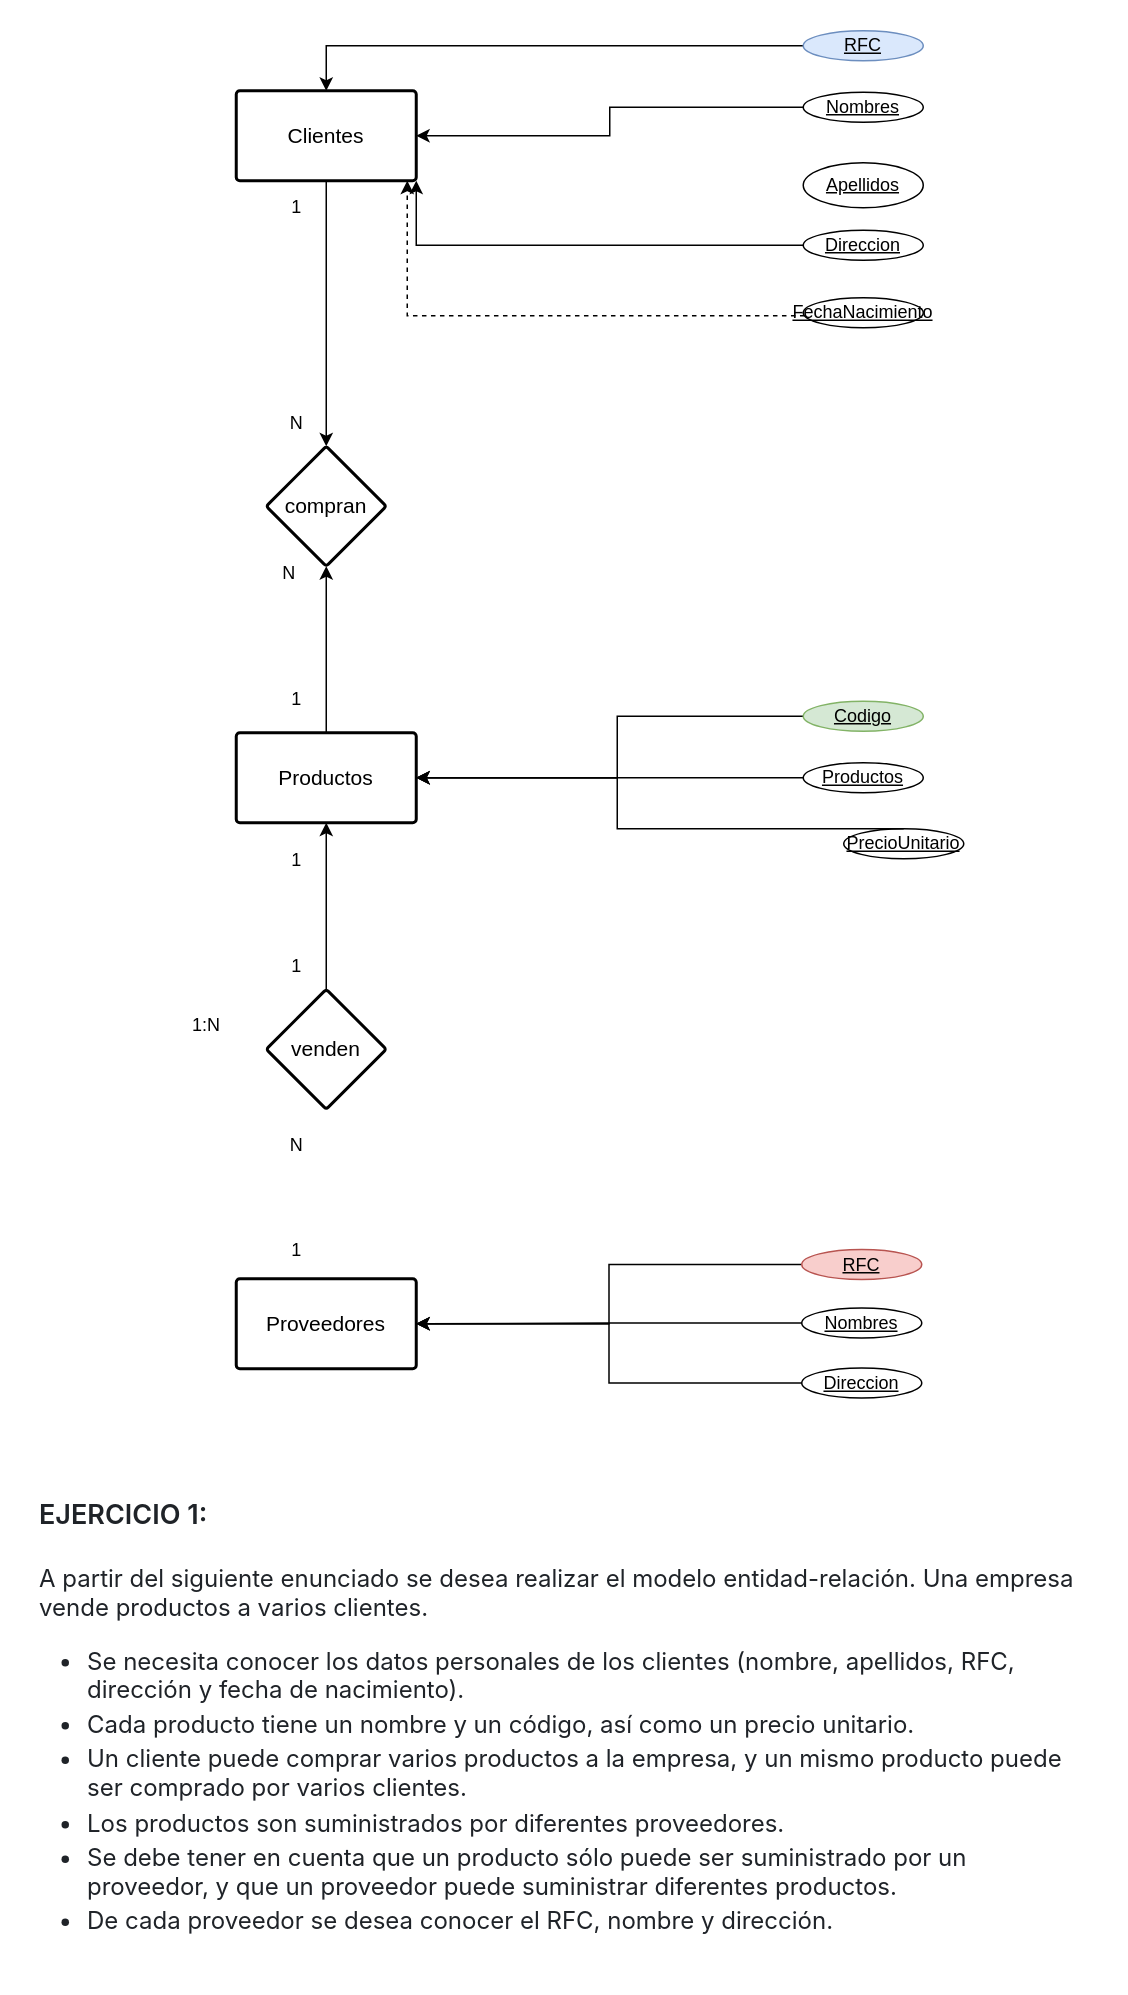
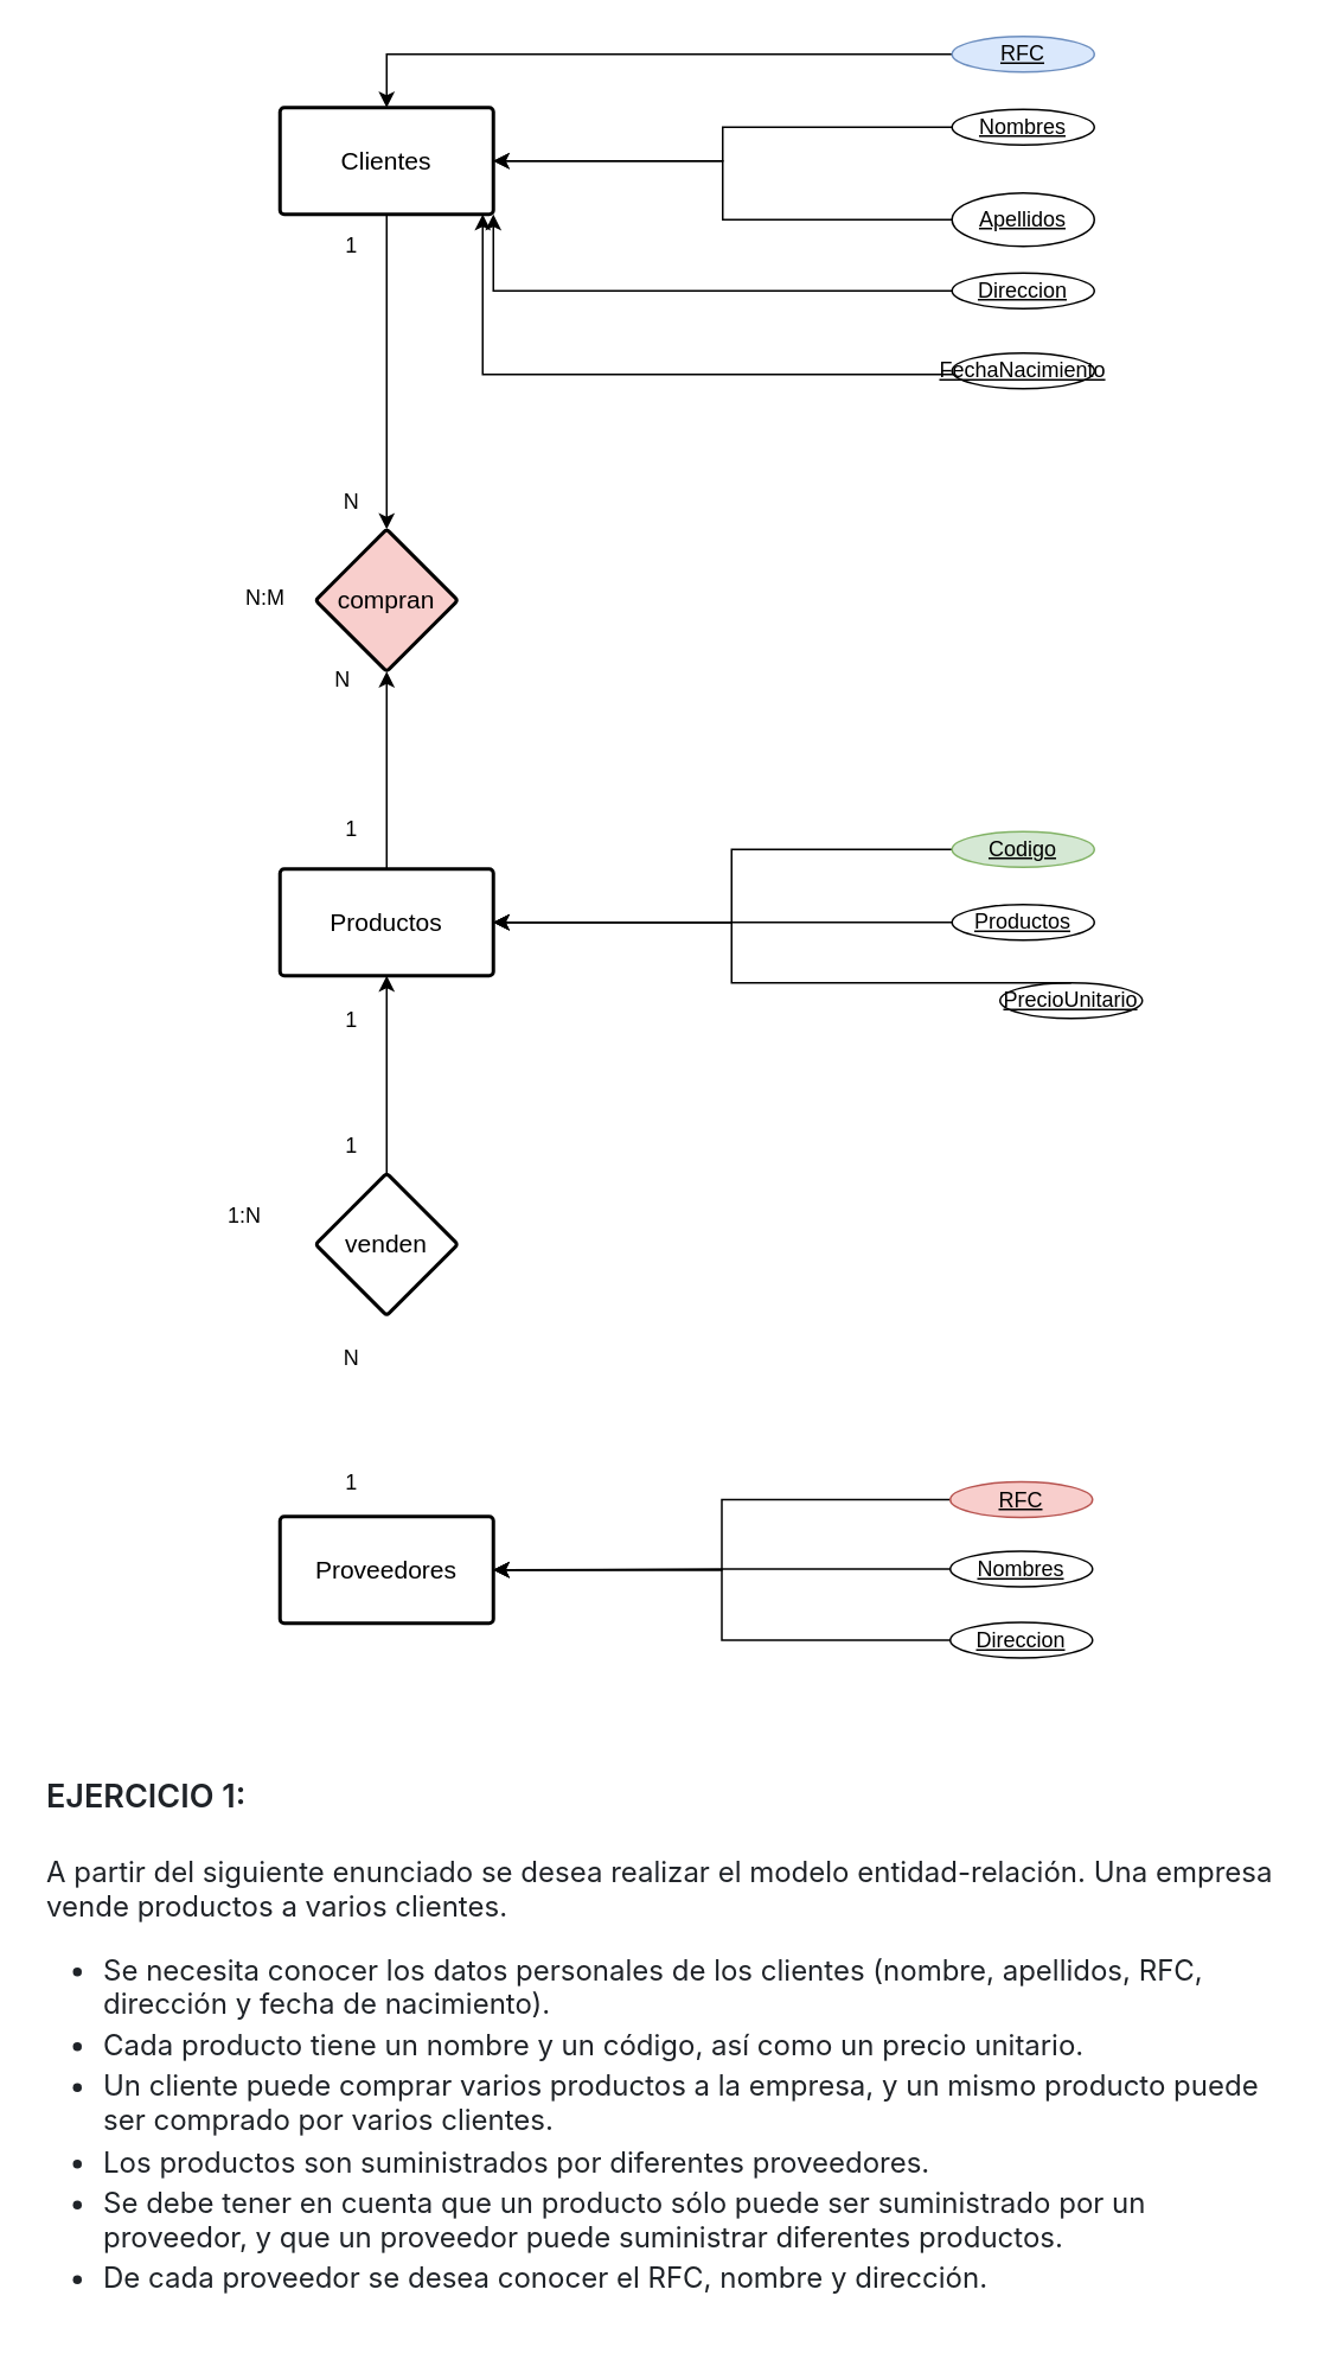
  <mxCell id="0" />
  <mxCell id="1" parent="0" />
  <mxCell id="2" value="" style="edgeStyle=orthogonalEdgeStyle;rounded=0;orthogonalLoop=1;jettySize=auto;html=1;" parent="1" source="3" target="11" edge="1"><mxGeometry relative="1" as="geometry" /></mxCell>
  <mxCell id="3" value="RFC" style="ellipse;whiteSpace=wrap;html=1;align=center;fontStyle=4;fillColor=#dae8fc;strokeColor=#6c8ebf;" parent="1" vertex="1"><mxGeometry x="535" y="20" width="80" height="20" as="geometry" /></mxCell>
  <mxCell id="4" value="" style="edgeStyle=orthogonalEdgeStyle;rounded=0;orthogonalLoop=1;jettySize=auto;html=1;" parent="1" source="11" target="6" edge="1"><mxGeometry relative="1" as="geometry"><mxPoint x="157" y="45" as="sourcePoint" /></mxGeometry></mxCell>
  <mxCell id="5" value="" style="edgeStyle=orthogonalEdgeStyle;rounded=0;orthogonalLoop=1;jettySize=auto;html=1;" parent="1" source="8" target="6" edge="1"><mxGeometry relative="1" as="geometry" /></mxCell>
- <mxCell id="6" value="compran" style="rhombus;whiteSpace=wrap;html=1;fontSize=14;fontStyle=0;startSize=50;rounded=1;strokeWidth=2;shadow=0;dashed=0;arcSize=4;" parent="1" vertex="1"><mxGeometry x="177" y="297" width="80" height="80" as="geometry" /></mxCell>
+ <mxCell id="6" value="compran" style="rhombus;whiteSpace=wrap;html=1;fontSize=14;fontStyle=0;startSize=50;rounded=1;strokeWidth=2;shadow=0;dashed=0;arcSize=4;fillColor=#f8cecc;" parent="1" vertex="1"><mxGeometry x="177" y="297" width="80" height="80" as="geometry" /></mxCell>
  <mxCell id="7" value="" style="edgeStyle=orthogonalEdgeStyle;rounded=0;orthogonalLoop=1;jettySize=auto;html=1;" parent="1" source="9" target="8" edge="1"><mxGeometry relative="1" as="geometry" /></mxCell>
  <mxCell id="8" value="Productos" style="whiteSpace=wrap;html=1;fontSize=14;fontStyle=0;startSize=50;rounded=1;strokeWidth=2;shadow=0;dashed=0;arcSize=4;" parent="1" vertex="1"><mxGeometry x="157" y="488" width="120" height="60" as="geometry" /></mxCell>
  <mxCell id="9" value="venden" style="rhombus;whiteSpace=wrap;html=1;fontSize=14;fontStyle=0;startSize=50;rounded=1;strokeWidth=2;shadow=0;dashed=0;arcSize=4;" parent="1" vertex="1"><mxGeometry x="177" y="659" width="80" height="80" as="geometry" /></mxCell>
  <mxCell id="10" value="Proveedores" style="whiteSpace=wrap;html=1;fontSize=14;fontStyle=0;startSize=50;rounded=1;strokeWidth=2;shadow=0;dashed=0;arcSize=4;" parent="1" vertex="1"><mxGeometry x="157" y="852" width="120" height="60" as="geometry" /></mxCell>
  <mxCell id="11" value="Clientes" style="whiteSpace=wrap;html=1;fontSize=14;fontStyle=0;startSize=50;rounded=1;strokeWidth=2;shadow=0;dashed=0;arcSize=4;" parent="1" vertex="1"><mxGeometry x="157" y="60" width="120" height="60" as="geometry" /></mxCell>
  <mxCell id="12" value="1" style="text;html=1;align=center;verticalAlign=middle;resizable=0;points=[];autosize=1;strokeColor=none;fillColor=none;" parent="1" vertex="1"><mxGeometry x="182" y="123" width="30" height="30" as="geometry" /></mxCell>
- <mxCell id="13" value="" style="edgeStyle=orthogonalEdgeStyle;rounded=0;orthogonalLoop=1;jettySize=auto;html=1;dashed=1;" parent="1" source="14" target="11" edge="1"><mxGeometry relative="1" as="geometry"><Array as="points"><mxPoint x="271" y="210" /></Array></mxGeometry></mxCell>
+ <mxCell id="13" value="" style="edgeStyle=orthogonalEdgeStyle;rounded=0;orthogonalLoop=1;jettySize=auto;html=1;" parent="1" source="14" target="11" edge="1"><mxGeometry relative="1" as="geometry"><Array as="points"><mxPoint x="271" y="210" /></Array></mxGeometry></mxCell>
  <mxCell id="14" value="FechaNacimiento" style="ellipse;whiteSpace=wrap;html=1;align=center;fontStyle=4;" parent="1" vertex="1"><mxGeometry x="535" y="198" width="80" height="20" as="geometry" /></mxCell>
  <mxCell id="15" value="" style="edgeStyle=orthogonalEdgeStyle;rounded=0;orthogonalLoop=1;jettySize=auto;html=1;" parent="1" source="16" target="11" edge="1"><mxGeometry relative="1" as="geometry"><Array as="points"><mxPoint x="277" y="163" /></Array></mxGeometry></mxCell>
  <mxCell id="16" value="Direccion" style="ellipse;whiteSpace=wrap;html=1;align=center;fontStyle=4;" parent="1" vertex="1"><mxGeometry x="535" y="153" width="80" height="20" as="geometry" /></mxCell>
+ <mxCell id="17" value="" style="edgeStyle=orthogonalEdgeStyle;rounded=0;orthogonalLoop=1;jettySize=auto;html=1;" parent="1" source="18" target="11" edge="1"><mxGeometry relative="1" as="geometry" /></mxCell>
  <mxCell id="18" value="Apellidos&lt;br&gt;" style="ellipse;whiteSpace=wrap;html=1;align=center;fontStyle=4;" parent="1" vertex="1"><mxGeometry x="535" y="108" width="80" height="30" as="geometry" /></mxCell>
  <mxCell id="19" value="" style="edgeStyle=orthogonalEdgeStyle;rounded=0;orthogonalLoop=1;jettySize=auto;html=1;" parent="1" source="20" target="11" edge="1"><mxGeometry relative="1" as="geometry" /></mxCell>
  <mxCell id="20" value="Nombres" style="ellipse;whiteSpace=wrap;html=1;align=center;fontStyle=4;" parent="1" vertex="1"><mxGeometry x="535" y="61" width="80" height="20" as="geometry" /></mxCell>
  <mxCell id="21" value="" style="edgeStyle=orthogonalEdgeStyle;rounded=0;orthogonalLoop=1;jettySize=auto;html=1;" parent="1" source="22" target="10" edge="1"><mxGeometry relative="1" as="geometry" /></mxCell>
  <mxCell id="22" value="Direccion" style="ellipse;whiteSpace=wrap;html=1;align=center;fontStyle=4;" parent="1" vertex="1"><mxGeometry x="534" y="911.5" width="80" height="20" as="geometry" /></mxCell>
  <mxCell id="23" value="" style="edgeStyle=orthogonalEdgeStyle;rounded=0;orthogonalLoop=1;jettySize=auto;html=1;" parent="1" source="24" target="10" edge="1"><mxGeometry relative="1" as="geometry" /></mxCell>
  <mxCell id="24" value="Nombres" style="ellipse;whiteSpace=wrap;html=1;align=center;fontStyle=4;" parent="1" vertex="1"><mxGeometry x="534" y="871.5" width="80" height="20" as="geometry" /></mxCell>
  <mxCell id="25" value="" style="edgeStyle=orthogonalEdgeStyle;rounded=0;orthogonalLoop=1;jettySize=auto;html=1;" parent="1" source="26" target="10" edge="1"><mxGeometry relative="1" as="geometry" /></mxCell>
  <mxCell id="26" value="RFC" style="ellipse;whiteSpace=wrap;html=1;align=center;fontStyle=4;fillColor=#f8cecc;strokeColor=#b85450;" parent="1" vertex="1"><mxGeometry x="534" y="832.5" width="80" height="20" as="geometry" /></mxCell>
  <mxCell id="27" value="" style="edgeStyle=orthogonalEdgeStyle;rounded=0;orthogonalLoop=1;jettySize=auto;html=1;exitX=0;exitY=0.5;exitDx=0;exitDy=0;" parent="1" source="28" target="8" edge="1"><mxGeometry relative="1" as="geometry"><Array as="points"><mxPoint x="411" y="477" /><mxPoint x="411" y="518" /></Array></mxGeometry></mxCell>
  <mxCell id="28" value="Codigo" style="ellipse;whiteSpace=wrap;html=1;align=center;fontStyle=4;fillColor=#d5e8d4;strokeColor=#82b366;" parent="1" vertex="1"><mxGeometry x="535" y="467" width="80" height="20" as="geometry" /></mxCell>
  <mxCell id="29" value="" style="edgeStyle=orthogonalEdgeStyle;rounded=0;orthogonalLoop=1;jettySize=auto;html=1;" parent="1" edge="1"><mxGeometry relative="1" as="geometry"><mxPoint x="535" y="518" as="sourcePoint" /><mxPoint x="277" y="518" as="targetPoint" /></mxGeometry></mxCell>
  <mxCell id="30" value="Productos" style="ellipse;whiteSpace=wrap;html=1;align=center;fontStyle=4;" parent="1" vertex="1"><mxGeometry x="535" y="508" width="80" height="20" as="geometry" /></mxCell>
  <mxCell id="31" value="PrecioUnitario" style="ellipse;whiteSpace=wrap;html=1;align=center;fontStyle=4;" parent="1" vertex="1"><mxGeometry x="562" y="552" width="80" height="20" as="geometry" /></mxCell>
  <mxCell id="32" value="N" style="text;html=1;align=center;verticalAlign=middle;resizable=0;points=[];autosize=1;strokeColor=none;fillColor=none;" parent="1" vertex="1"><mxGeometry x="182" y="267" width="30" height="30" as="geometry" /></mxCell>
  <mxCell id="33" value="" style="edgeStyle=orthogonalEdgeStyle;rounded=0;orthogonalLoop=1;jettySize=auto;html=1;" parent="1" source="31" target="8" edge="1"><mxGeometry relative="1" as="geometry"><mxPoint x="545" y="508" as="sourcePoint" /><mxPoint x="287" y="528" as="targetPoint" /><Array as="points"><mxPoint x="411" y="552" /><mxPoint x="411" y="518" /></Array></mxGeometry></mxCell>
+ <mxCell id="34" value="N:M" style="text;strokeColor=none;fillColor=none;spacingLeft=4;spacingRight=4;overflow=hidden;rotatable=0;points=[[0,0.5],[1,0.5]];portConstraint=eastwest;fontSize=12;whiteSpace=wrap;html=1;" parent="1" vertex="1"><mxGeometry x="132" y="322" width="40" height="30" as="geometry" /></mxCell>
  <mxCell id="35" value="N" style="text;html=1;align=center;verticalAlign=middle;resizable=0;points=[];autosize=1;strokeColor=none;fillColor=none;" parent="1" vertex="1"><mxGeometry x="177" y="367" width="30" height="30" as="geometry" /></mxCell>
  <mxCell id="36" value="1" style="text;html=1;align=center;verticalAlign=middle;resizable=0;points=[];autosize=1;strokeColor=none;fillColor=none;" parent="1" vertex="1"><mxGeometry x="182" y="451" width="30" height="30" as="geometry" /></mxCell>
  <mxCell id="37" value="1" style="text;html=1;align=center;verticalAlign=middle;resizable=0;points=[];autosize=1;strokeColor=none;fillColor=none;" parent="1" vertex="1"><mxGeometry x="182" y="558" width="30" height="30" as="geometry" /></mxCell>
  <mxCell id="38" value="1" style="text;html=1;align=center;verticalAlign=middle;resizable=0;points=[];autosize=1;strokeColor=none;fillColor=none;" parent="1" vertex="1"><mxGeometry x="182" y="629" width="30" height="30" as="geometry" /></mxCell>
  <mxCell id="39" value="1:N" style="text;strokeColor=none;fillColor=none;spacingLeft=4;spacingRight=4;overflow=hidden;rotatable=0;points=[[0,0.5],[1,0.5]];portConstraint=eastwest;fontSize=12;whiteSpace=wrap;html=1;" parent="1" vertex="1"><mxGeometry x="122" y="669" width="40" height="30" as="geometry" /></mxCell>
  <mxCell id="40" value="N" style="text;html=1;align=center;verticalAlign=middle;resizable=0;points=[];autosize=1;strokeColor=none;fillColor=none;" parent="1" vertex="1"><mxGeometry x="182" y="748" width="30" height="30" as="geometry" /></mxCell>
  <mxCell id="41" value="1" style="text;html=1;align=center;verticalAlign=middle;resizable=0;points=[];autosize=1;strokeColor=none;fillColor=none;" parent="1" vertex="1"><mxGeometry x="182" y="818" width="30" height="30" as="geometry" /></mxCell>
  <mxCell id="42" value="&lt;br&gt;&lt;h2 style=&quot;box-sizing: border-box; margin-bottom: 16px; font-size: 1.5em; font-weight: var(--base-text-weight-semibold, 600); line-height: 1.25; padding-bottom: 0.3em; border-bottom: 1px solid var(--borderColor-muted, var(--color-border-muted)); color: rgb(31, 35, 40); font-family: -apple-system, BlinkMacSystemFont, &amp;quot;Segoe UI&amp;quot;, &amp;quot;Noto Sans&amp;quot;, Helvetica, Arial, sans-serif, &amp;quot;Apple Color Emoji&amp;quot;, &amp;quot;Segoe UI Emoji&amp;quot;; font-style: normal; font-variant-ligatures: normal; font-variant-caps: normal; letter-spacing: normal; orphans: 2; text-align: start; text-indent: 0px; text-transform: none; widows: 2; word-spacing: 0px; -webkit-text-stroke-width: 0px; text-decoration-thickness: initial; text-decoration-style: initial; text-decoration-color: initial; margin-top: 0px !important;&quot; dir=&quot;auto&quot; tabindex=&quot;-1&quot;&gt;EJERCICIO 1:&lt;/h2&gt;&lt;p style=&quot;box-sizing: border-box; margin-top: 0px; margin-bottom: 16px; color: rgb(31, 35, 40); font-family: -apple-system, BlinkMacSystemFont, &amp;quot;Segoe UI&amp;quot;, &amp;quot;Noto Sans&amp;quot;, Helvetica, Arial, sans-serif, &amp;quot;Apple Color Emoji&amp;quot;, &amp;quot;Segoe UI Emoji&amp;quot;; font-size: 16px; font-style: normal; font-variant-ligatures: normal; font-variant-caps: normal; font-weight: 400; letter-spacing: normal; orphans: 2; text-align: start; text-indent: 0px; text-transform: none; widows: 2; word-spacing: 0px; -webkit-text-stroke-width: 0px; text-decoration-thickness: initial; text-decoration-style: initial; text-decoration-color: initial;&quot; dir=&quot;auto&quot;&gt;A partir del siguiente enunciado se desea realizar el modelo entidad-relación. Una empresa vende productos a varios clientes.&lt;/p&gt;&lt;ul style=&quot;box-sizing: border-box; padding-left: 2em; margin-top: 0px; margin-bottom: 16px; color: rgb(31, 35, 40); font-family: -apple-system, BlinkMacSystemFont, &amp;quot;Segoe UI&amp;quot;, &amp;quot;Noto Sans&amp;quot;, Helvetica, Arial, sans-serif, &amp;quot;Apple Color Emoji&amp;quot;, &amp;quot;Segoe UI Emoji&amp;quot;; font-size: 16px; font-style: normal; font-variant-ligatures: normal; font-variant-caps: normal; font-weight: 400; letter-spacing: normal; orphans: 2; text-align: start; text-indent: 0px; text-transform: none; widows: 2; word-spacing: 0px; -webkit-text-stroke-width: 0px; text-decoration-thickness: initial; text-decoration-style: initial; text-decoration-color: initial;&quot; dir=&quot;auto&quot;&gt;&lt;li style=&quot;box-sizing: border-box;&quot;&gt;Se necesita conocer los datos personales de los clientes (nombre, apellidos, RFC, dirección y fecha de nacimiento).&lt;/li&gt;&lt;li style=&quot;box-sizing: border-box; margin-top: 0.25em;&quot;&gt;Cada producto tiene un nombre y un código, así como un precio unitario.&lt;/li&gt;&lt;li style=&quot;box-sizing: border-box; margin-top: 0.25em;&quot;&gt;Un cliente puede comprar varios productos a la empresa, y un mismo producto puede ser comprado por varios clientes.&lt;/li&gt;&lt;li style=&quot;box-sizing: border-box; margin-top: 0.25em;&quot;&gt;Los productos son suministrados por diferentes proveedores.&lt;/li&gt;&lt;li style=&quot;box-sizing: border-box; margin-top: 0.25em;&quot;&gt;Se debe tener en cuenta que un producto sólo puede ser suministrado por un proveedor, y que un proveedor puede suministrar diferentes productos.&lt;/li&gt;&lt;li style=&quot;box-sizing: border-box; margin-top: 0.25em;&quot;&gt;De cada proveedor se desea conocer el RFC, nombre y dirección.&lt;/li&gt;&lt;/ul&gt;&lt;br&gt;" style="text;strokeColor=none;fillColor=none;spacingLeft=4;spacingRight=4;overflow=hidden;rotatable=0;points=[[0,0.5],[1,0.5]];portConstraint=eastwest;fontSize=12;whiteSpace=wrap;html=1;" parent="1" vertex="1"><mxGeometry x="20" y="978" width="710" height="330" as="geometry" /></mxCell>
